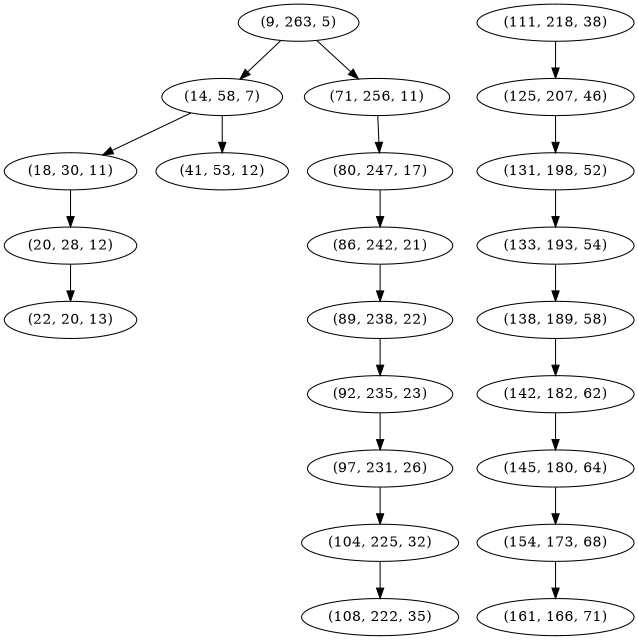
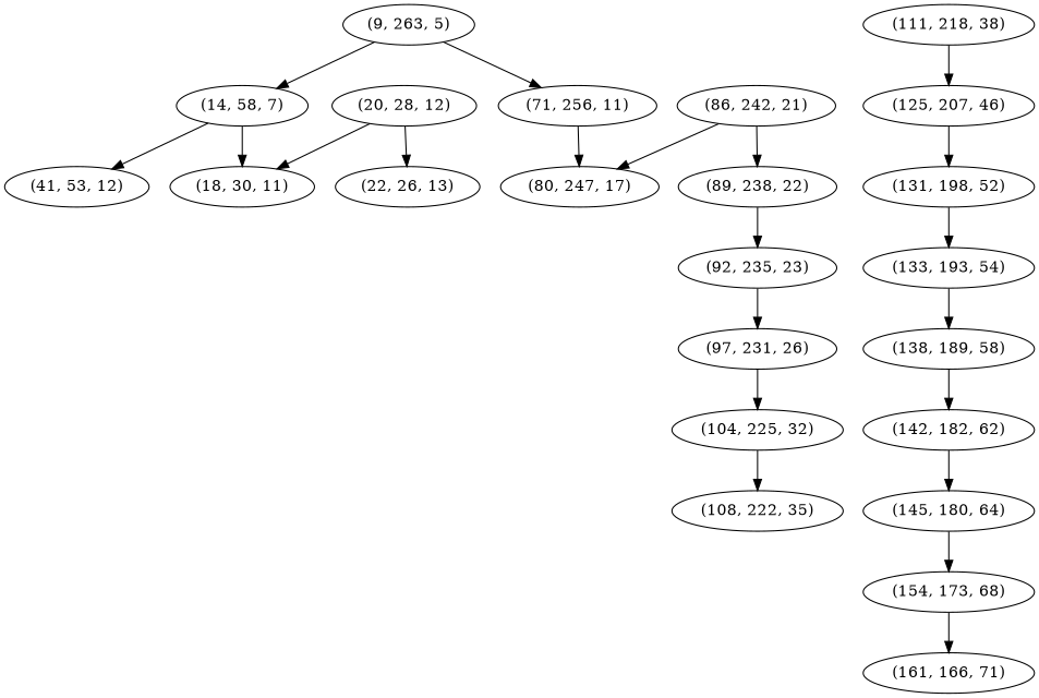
  digraph {
    "(9, 263, 5)"
    "(14, 58, 7)"
    "(71, 256, 11)"
    "(18, 30, 11)"
    "(41, 53, 12)"
    "(80, 247, 17)"
    "(20, 28, 12)"
-   "(22, 26, 13)" [label="(22, 20, 13)"]
+   "(22, 26, 13)"
    "(86, 242, 21)"
    "(89, 238, 22)"
    "(92, 235, 23)"
    "(97, 231, 26)"
    "(104, 225, 32)"
    "(108, 222, 35)"
    "(111, 218, 38)"
    "(125, 207, 46)"
    "(131, 198, 52)"
    "(133, 193, 54)"
    "(138, 189, 58)"
    "(142, 182, 62)"
    "(145, 180, 64)"
    "(154, 173, 68)"
    "(161, 166, 71)"
    "(9, 263, 5)" -> "(14, 58, 7)"
    "(9, 263, 5)" -> "(71, 256, 11)"
    "(14, 58, 7)" -> "(18, 30, 11)"
    "(14, 58, 7)" -> "(41, 53, 12)"
    "(71, 256, 11)" -> "(80, 247, 17)"
-   "(18, 30, 11)" -> "(20, 28, 12)"
-   "(80, 247, 17)" -> "(86, 242, 21)"
+   "(20, 28, 12)" -> "(18, 30, 11)"
+   "(86, 242, 21)" -> "(80, 247, 17)"
    "(20, 28, 12)" -> "(22, 26, 13)"
    "(86, 242, 21)" -> "(89, 238, 22)"
    "(89, 238, 22)" -> "(92, 235, 23)"
    "(92, 235, 23)" -> "(97, 231, 26)"
    "(97, 231, 26)" -> "(104, 225, 32)"
    "(104, 225, 32)" -> "(108, 222, 35)"
    "(111, 218, 38)" -> "(125, 207, 46)"
    "(125, 207, 46)" -> "(131, 198, 52)"
    "(131, 198, 52)" -> "(133, 193, 54)"
    "(133, 193, 54)" -> "(138, 189, 58)"
    "(138, 189, 58)" -> "(142, 182, 62)"
    "(142, 182, 62)" -> "(145, 180, 64)"
    "(145, 180, 64)" -> "(154, 173, 68)"
    "(154, 173, 68)" -> "(161, 166, 71)"
  }
